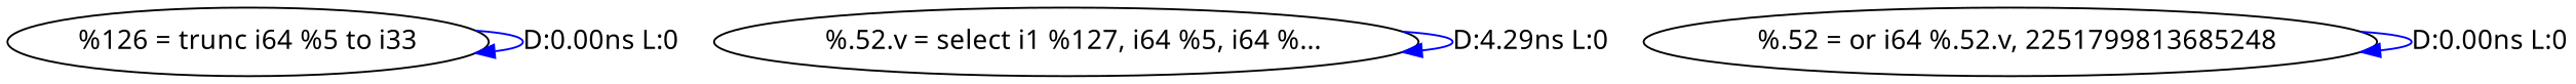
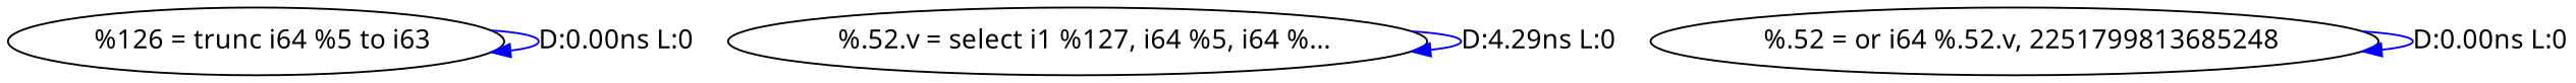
  digraph {
    fontname="Noto Sans"
    node [fontname="Noto Sans"]
    edge [color=blue fontname="Noto Sans"]
-   n1 [label="%126 = trunc i64 %5 to i33"]
+   n1 [label="  %126 = trunc i64 %5 to i63"]
    n2 [label="  %.52.v = select i1 %127, i64 %5, i64 %..."]
    n3 [label="  %.52 = or i64 %.52.v, 2251799813685248"]
    n1 -> n1 [label="D:0.00ns L:0"]
    n2 -> n2 [label="D:4.29ns L:0"]
    n3 -> n3 [label="D:0.00ns L:0"]
  }
